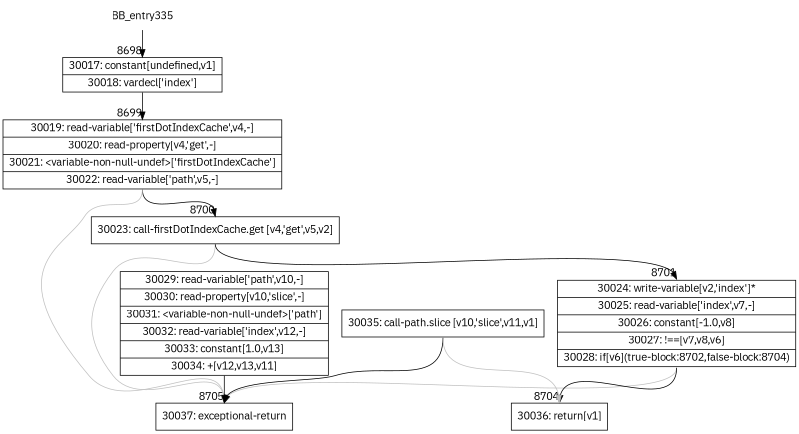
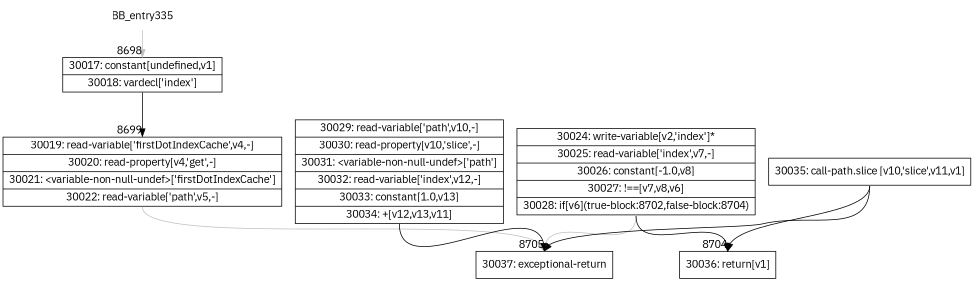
  digraph {
    fontname="IBM Plex Sans"
    rankdir=TD
    node [fontname="IBM Plex Sans" shape=record]
    edge [fontname="IBM Plex Sans" headport=n tailport=s]
    n1 [label=BB_entry335 shape=none]
    n2 [label="{30017: constant[undefined,v1]|30018: vardecl['index']}"]
    n3 [label="{30019: read-variable['firstDotIndexCache',v4,-]|30020: read-property[v4,'get',-]|30021: \<variable-non-null-undef\>['firstDotIndexCache']|30022: read-variable['path',v5,-]}"]
-   n4 [label="{30023: call-firstDotIndexCache.get [v4,'get',v5,v2]}"]
    n5 [label="{30037: exceptional-return}"]
    n6 [label="{30024: write-variable[v2,'index']*|30025: read-variable['index',v7,-]|30026: constant[-1.0,v8]|30027: !==[v7,v8,v6]|30028: if[v6](true-block:8702,false-block:8704)}"]
    n7 [label="{30036: return[v1]}"]
    n8 [label="{30029: read-variable['path',v10,-]|30030: read-property[v10,'slice',-]|30031: \<variable-non-null-undef\>['path']|30032: read-variable['index',v12,-]|30033: constant[1.0,v13]|30034: +[v12,v13,v11]}"]
    n9 [label="{30035: call-path.slice [v10,'slice',v11,v1]}"]
-   n1 -> n2 [headlabel="    8698"]
+   n1 -> n2 [headlabel="    8698" color=gray]
    n2 -> n3 [headlabel="      8699"]
-   n3 -> n4 [headlabel="      8700"]
    n3 -> n5 [color=gray headlabel="      8705"]
-   n4 -> n5 [color=gray]
-   n4 -> n6 [headlabel="      8701"]
    n6 -> n5 [color=gray]
    n6 -> n7 [headlabel="      8704"]
    n8 -> n5 [color=black]
    n9 -> n5 [color=black]
-   n9 -> n7 [color=gray]
+   n9 -> n7
  }
